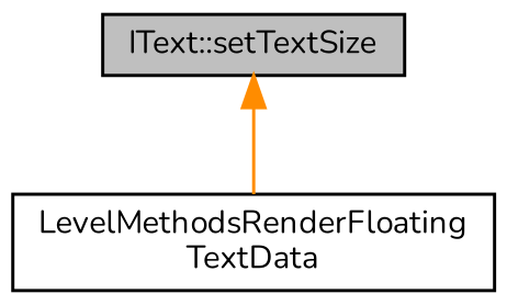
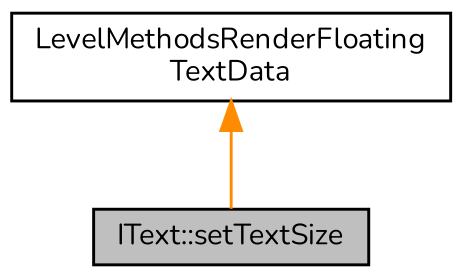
  digraph {
    rankdir=TB
    fontname=Nunito
    node [color=black fontname=Nunito fontsize=10 shape=record style=filled]
    n1 [fillcolor=grey75 fontcolor=black height=0.2 label="IText::setTextSize" width=0.4]
    n2 [fillcolor=white height=0.2 label="LevelMethodsRenderFloating\lTextData" width=0.4]
-   n1 -> n2 [color=darkorange dir=back fontname=Nunito fontsize=10 labelfontname=Helvetica labelfontsize=10 style=solid]
+   n2 -> n1 [color=darkorange dir=back fontname=Nunito fontsize=10 labelfontname=Helvetica labelfontsize=10 style=solid]
  }
